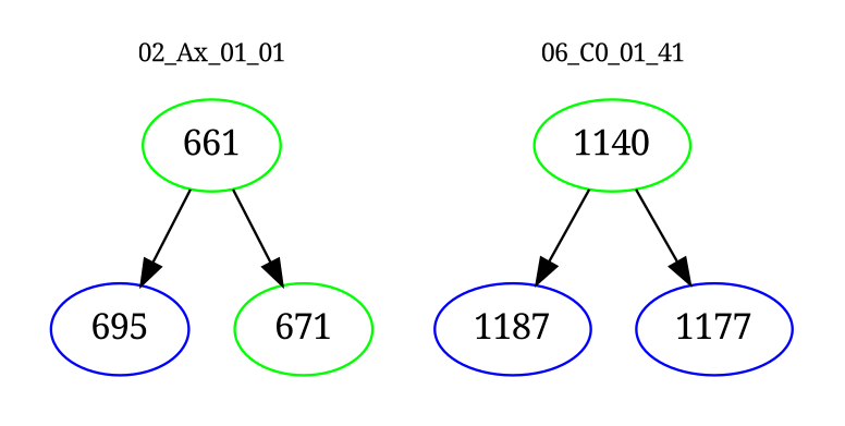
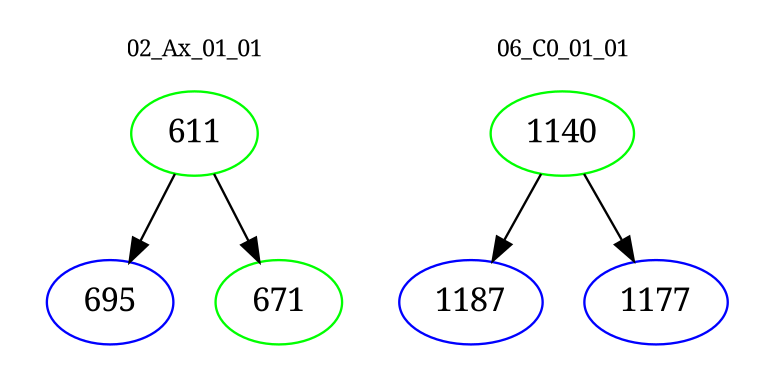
  digraph {
    fontname="Noto Serif"
    node [color=green fontname="Noto Serif"]
    edge [color=black fontname="Noto Serif"]
-   n1 [label=661]
+   n1 [label=611]
    n2 [color=blue label=695]
    n3 [label=671]
    n4 [label=1140]
    n5 [color=blue label=1187]
    n6 [color=blue label=1177]
    subgraph cluster_1 {
      color=white
      fontsize=10
      label="02_Ax_01_01"
      n1
      n2
      n3
    }
    subgraph cluster_2 {
      color=white
      fontsize=10
-     label="06_C0_01_41"
+     label="06_C0_01_01"
      n4
      n5
      n6
    }
    n1 -> n2
    n1 -> n3
    n4 -> n5
    n4 -> n6
  }
